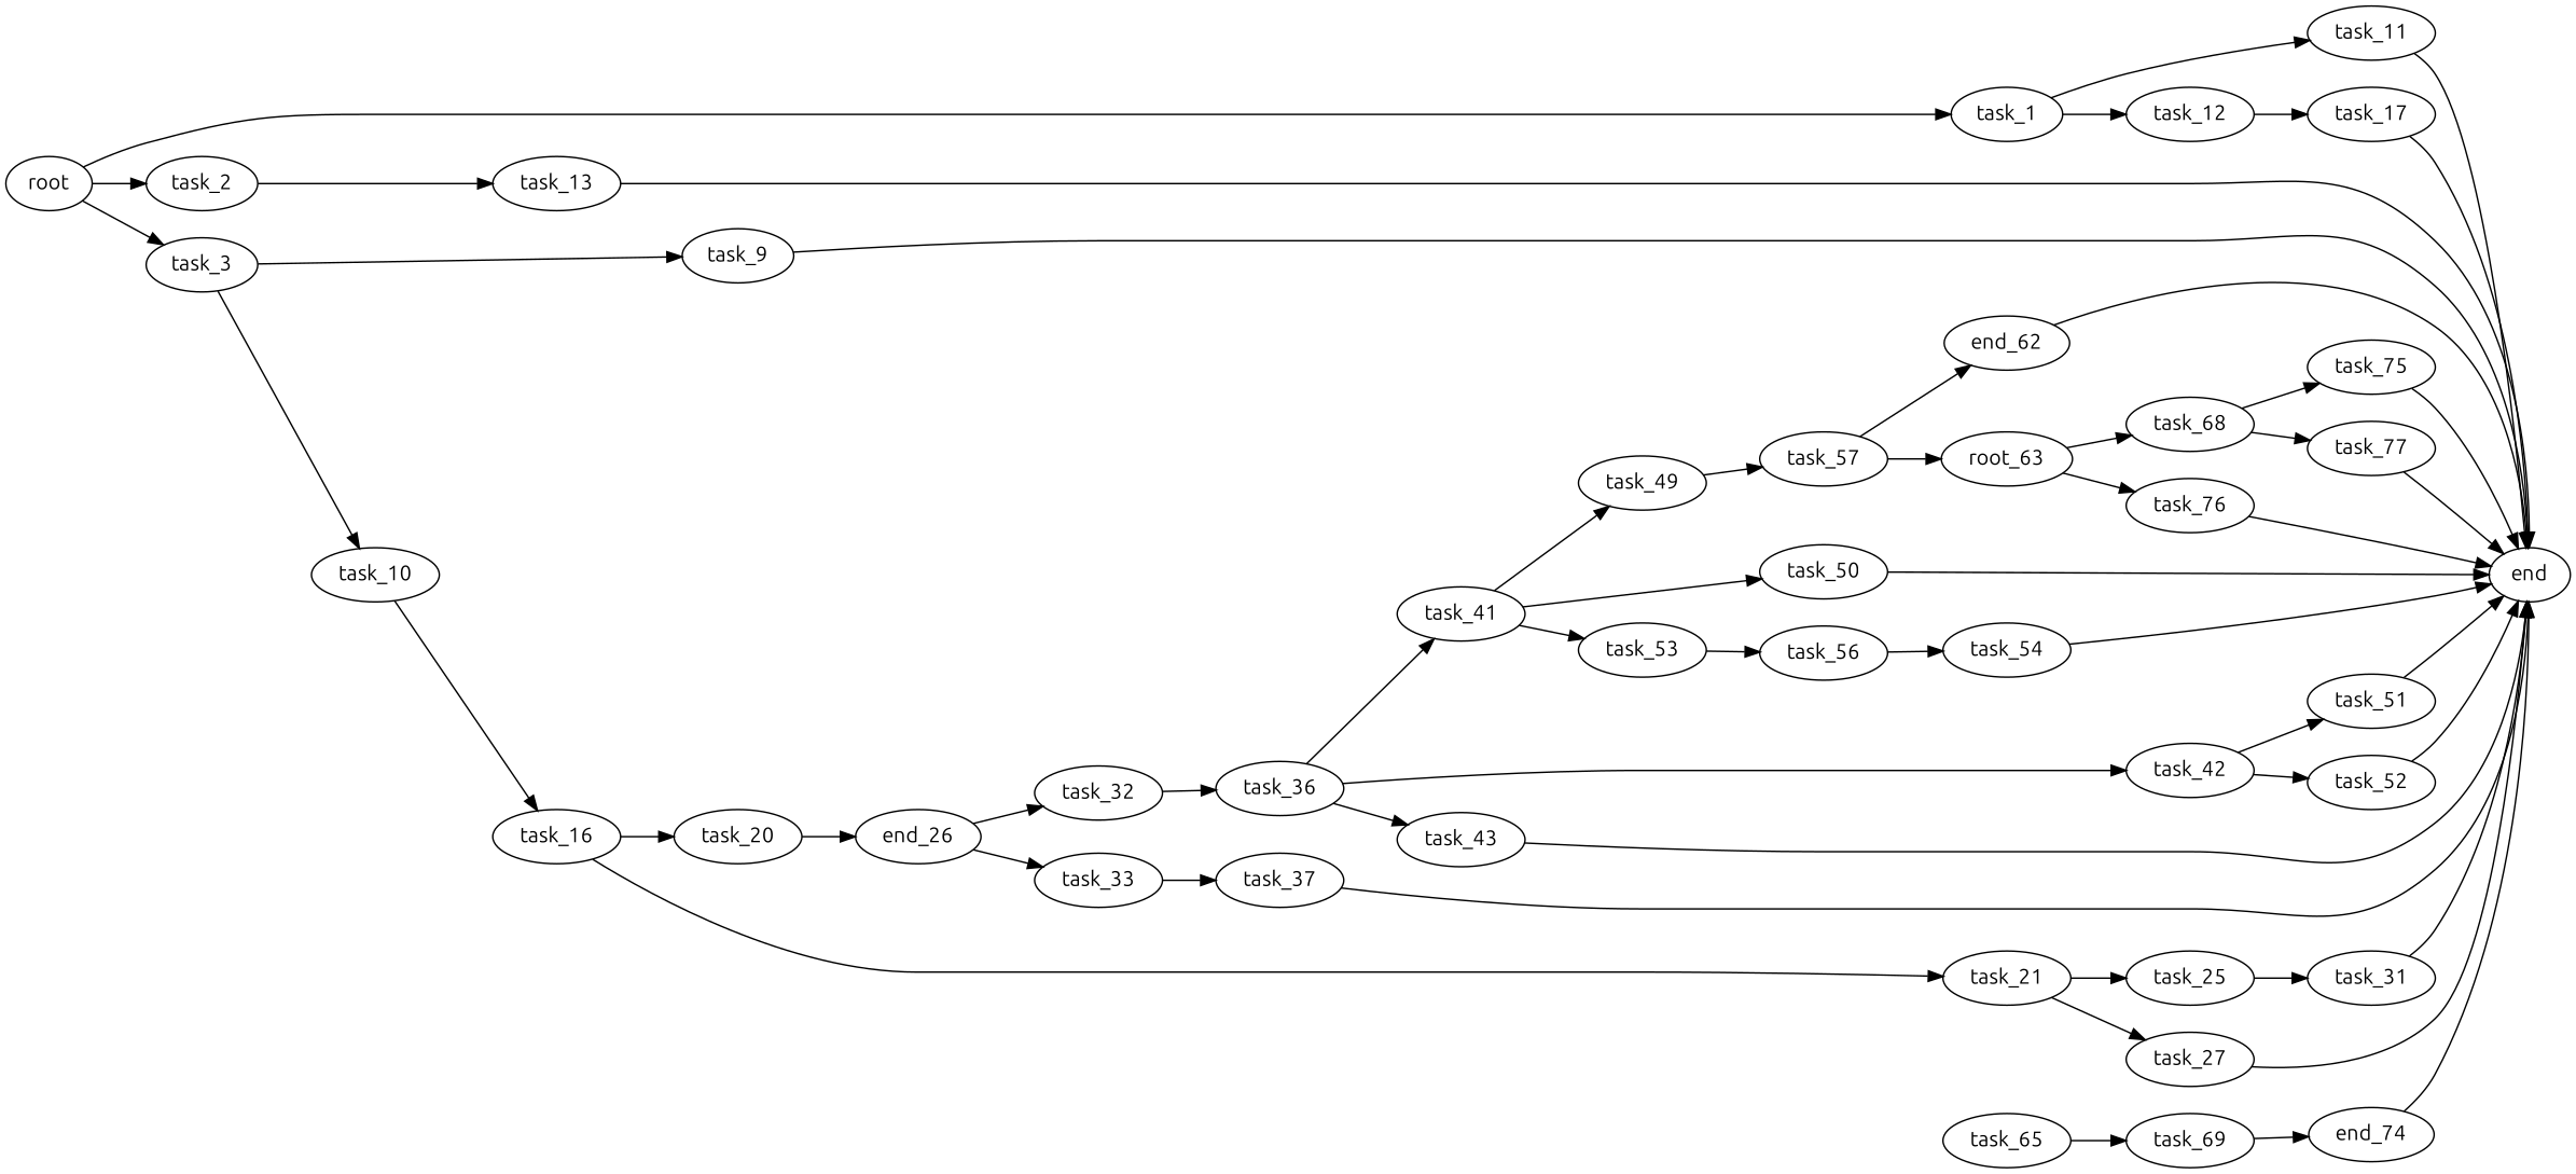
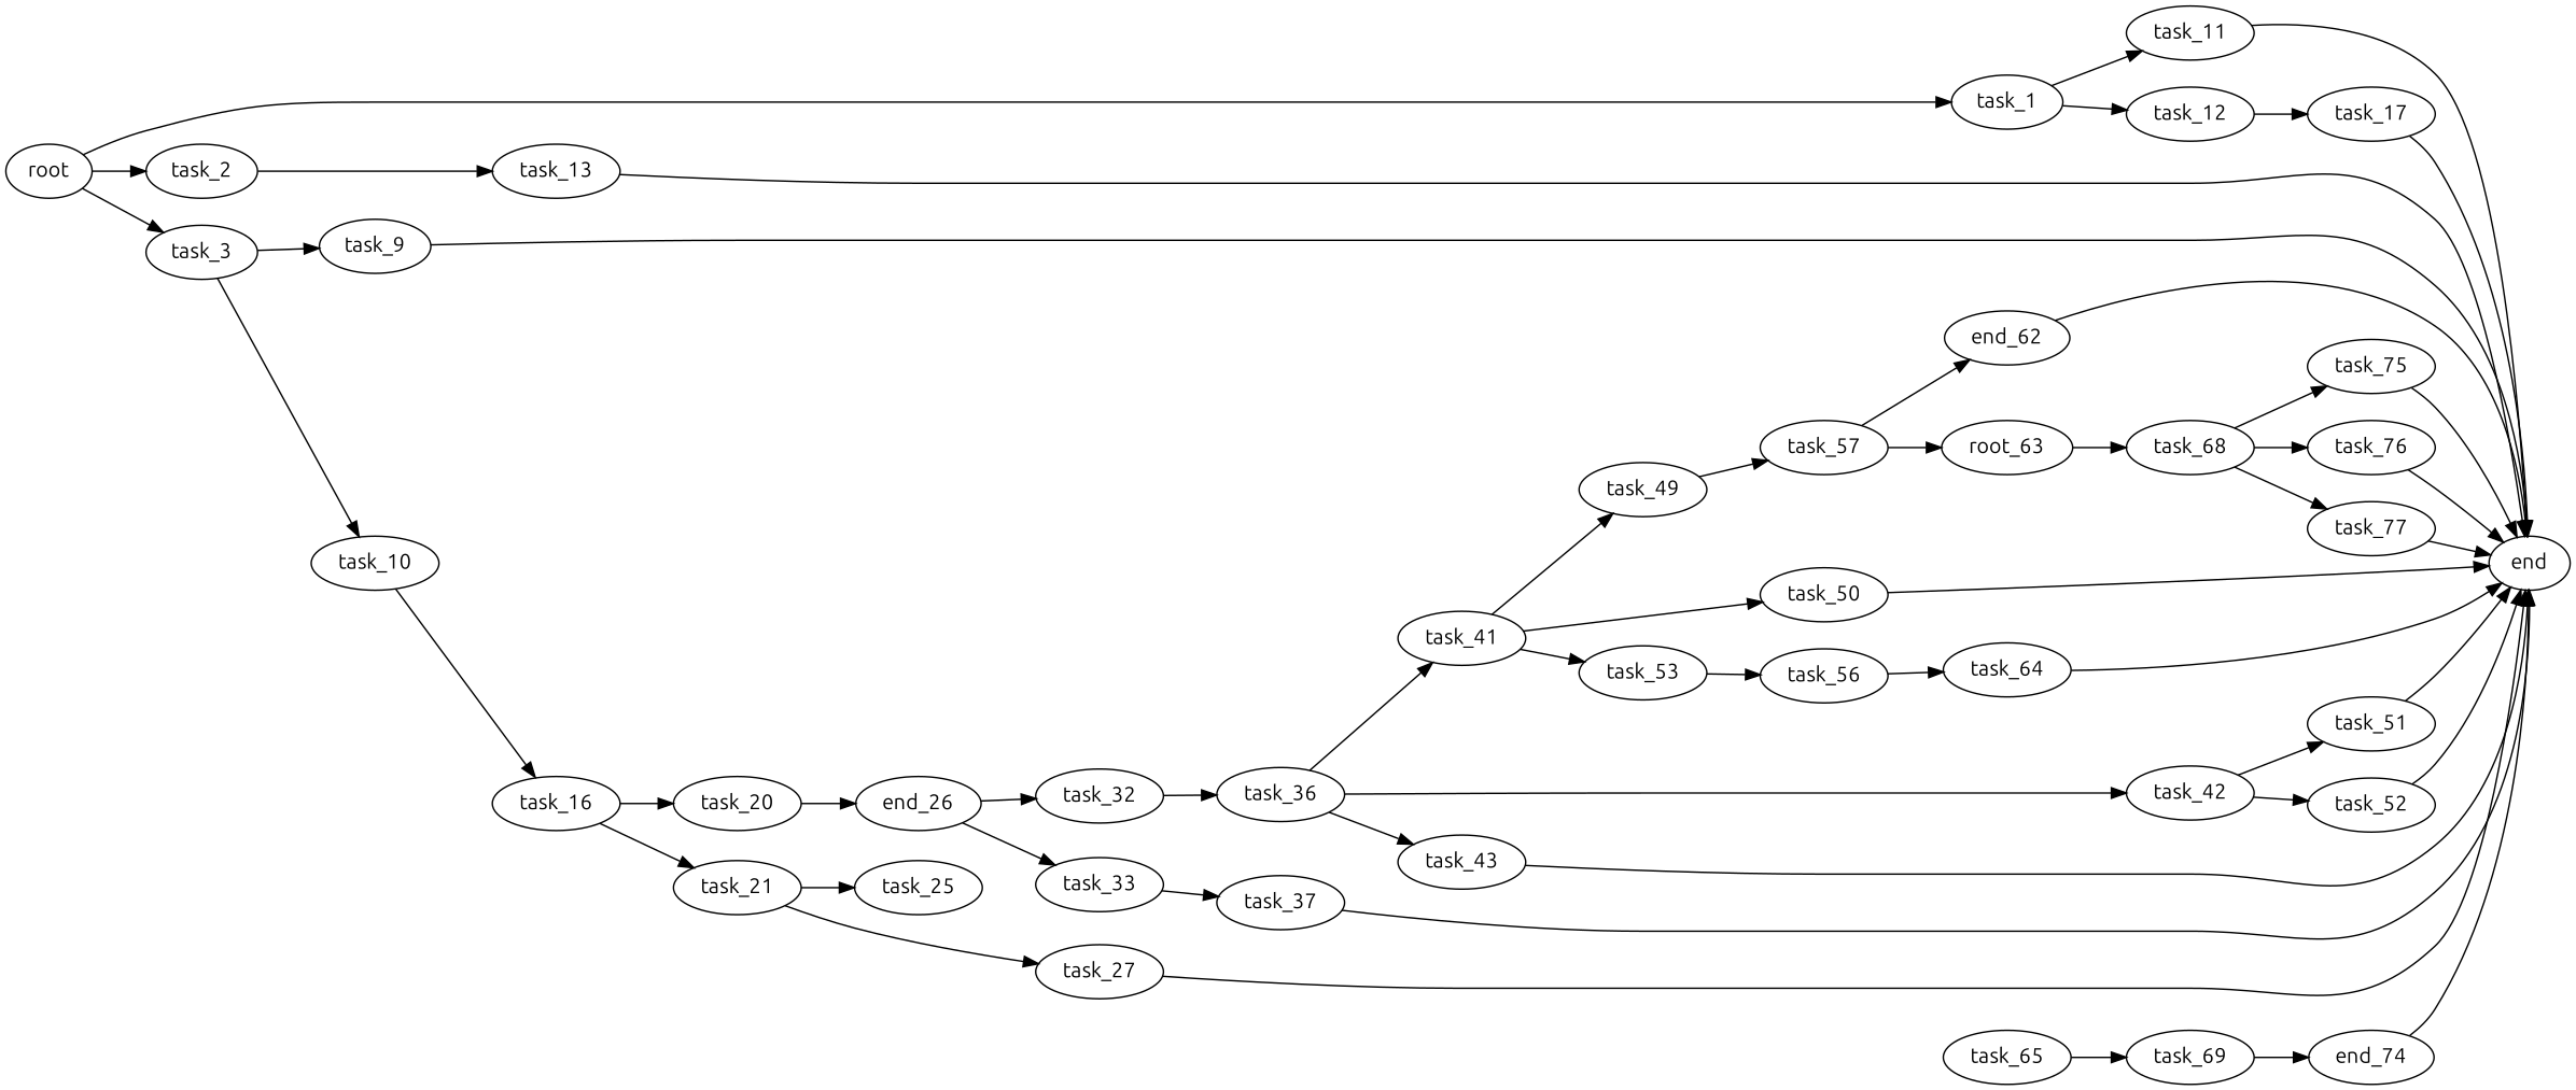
  digraph {
    fontname=Ubuntu
    rankdir=LR
    node [fontname=Ubuntu]
    edge [fontname=Ubuntu]
    root
    task_1
    task_2
    task_3
    task_11
    task_12
    task_13
    task_9
    task_10
    end
    task_17
    task_16
    task_20
    task_21
    n15 [label=end_26]
    task_25
    task_27
    task_32
    task_33
-   task_31
    task_36
    task_37
    task_41
    task_42
    task_43
    task_49
    task_50
    task_53
    task_51
    task_52
    task_57
    task_56
    n33 [label=end_62]
    n34 [label=root_63]
-   task_64 [label=task_54]
+   task_64
    task_68
    task_65
    task_69
    task_75
    task_76
    task_77
    n42 [label=end_74]
    root -> task_1
    root -> task_2
    root -> task_3
    task_1 -> task_11
    task_1 -> task_12
    task_2 -> task_13
    task_3 -> task_9
    task_3 -> task_10
    task_11 -> end
    task_12 -> task_17
    task_13 -> end
    task_9 -> end
    task_10 -> task_16
    task_17 -> end
    task_16 -> task_20
    task_16 -> task_21
    task_20 -> n15
    task_21 -> task_25
    task_21 -> task_27
    n15 -> task_32
    n15 -> task_33
-   task_25 -> task_31
    task_27 -> end
    task_32 -> task_36
    task_33 -> task_37
-   task_31 -> end
    task_36 -> task_41
    task_36 -> task_42
    task_36 -> task_43
    task_37 -> end
    task_41 -> task_49
    task_41 -> task_50
    task_41 -> task_53
    task_42 -> task_51
    task_42 -> task_52
    task_43 -> end
    task_49 -> task_57
    task_50 -> end
    task_53 -> task_56
    task_51 -> end
    task_52 -> end
    task_57 -> n33
    task_57 -> n34
    task_56 -> task_64
    n33 -> end
    n34 -> task_68
    task_64 -> end
    task_68 -> task_75
-   n34 -> task_76
+   task_68 -> task_76
    task_68 -> task_77
    task_65 -> task_69
    task_69 -> n42
    task_75 -> end
    task_76 -> end
    task_77 -> end
    n42 -> end
  }
